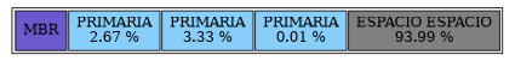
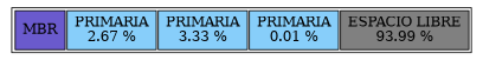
  digraph {
-   n1 [label=< <table border="1">  <tr>   <td bgcolor='SlateBlue'  ROWSPAN='3'> MBR </td>  <td bgcolor='LightSkyBlue' ROWSPAN='3'> PRIMARIA <br/> 2.67 % </td>  <td bgcolor='LightSkyBlue' ROWSPAN='3'> PRIMARIA <br/> 3.33 % </td>  <td bgcolor='LightSkyBlue' ROWSPAN='3'> PRIMARIA <br/> 0.01 % </td>  <td bgcolor='#808080'  ROWSPAN='3'> ESPACIO ESPACIO <br/> 93.99 % </td>  </tr> </table> > shape=none]
+   n1 [label=< <table border="1">  <tr>   <td bgcolor='SlateBlue'  ROWSPAN='3'> MBR </td>  <td bgcolor='LightSkyBlue' ROWSPAN='3'> PRIMARIA <br/> 2.67 % </td>  <td bgcolor='LightSkyBlue' ROWSPAN='3'> PRIMARIA <br/> 3.33 % </td>  <td bgcolor='LightSkyBlue' ROWSPAN='3'> PRIMARIA <br/> 0.01 % </td>  <td bgcolor='#808080'  ROWSPAN='3'> ESPACIO LIBRE <br/> 93.99 % </td>  </tr> </table> > shape=none]
  }
